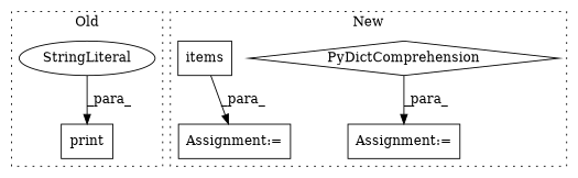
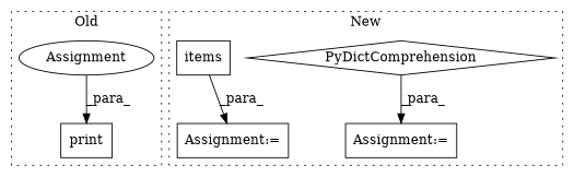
  digraph {
    node [a=32 shape=box]
    n1 [l="6,1" label=print s="5799,5835"]
-   n2 [a=45 l=30 label=StringLiteral s=5805 shape=ellipse]
+   n2 [a=45 l=30 label=Assignment s=5805 shape=ellipse]
    n3 [a=110 l=176 label=PyDictComprehension s=6085 shape=diamond]
    n4 [a=7 l=93 label="Assignment:=" s=6160]
    n5 [a=7 l=12 label="Assignment:=" s=6073]
    n6 [l=7 label=items s=6181]
    subgraph cluster_1 {
      label=Old
      style=dotted
      n1
      n2
    }
    subgraph cluster_2 {
      label=New
      style=dotted
      n3
      n4
      n5
      n6
    }
    n2 -> n1 [label=_para_]
    n3 -> n5 [label=_para_]
    n6 -> n4 [label=_para_]
  }
